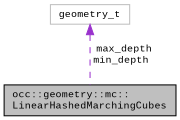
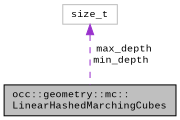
  digraph {
    fontname="Liberation Mono"
    node [fontname="Liberation Mono" fontsize=10 shape=record]
    n1 [color=black fillcolor=grey75 fontcolor=black height=0.2 label="occ::geometry::mc::\lLinearHashedMarchingCubes" style=filled width=0.4]
-   n2 [color=grey75 height=0.2 label=geometry_t width=0.4]
+   n2 [color=grey75 height=0.2 label=size_t width=0.4]
    n2 -> n1 [color=darkorchid3 dir=back fontname="Liberation Mono" fontsize=10 label=" max_depth\nmin_depth" labelfontname=Helvetica labelfontsize=10 style=dashed]
  }
